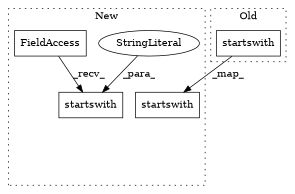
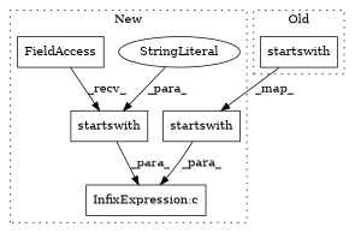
  digraph {
    node [a=32 l="11,1" shape=box]
    n1 [label=startswith s="73423,73445"]
+   n2 [a=27 l=4 label="InfixExpression:c" s=73446]
    n3 [label=startswith s="73465,73490"]
    n4 [a=45 l=14 label=StringLiteral s=73476 shape=ellipse]
    n5 [a=22 l=14 label=FieldAccess s=73450]
    n6 [label=startswith s="73385,73407"]
    subgraph cluster_1 {
      label=New
      style=dotted
      n1
+     n2
      n3
      n4
      n5
    }
    subgraph cluster_2 {
      label=Old
      style=dotted
      n6
    }
+   n1 -> n2 [label=_para_]
+   n3 -> n2 [label=_para_]
    n4 -> n3 [label=_para_]
    n5 -> n3 [label=_recv_]
    n6 -> n1 [label=_map_]
  }
